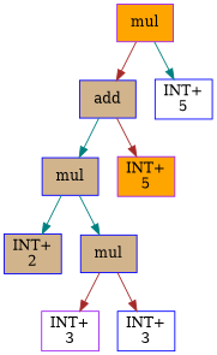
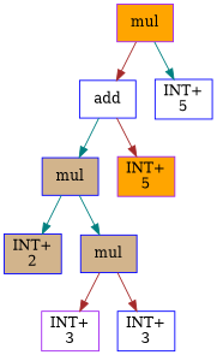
  digraph {
    node [shape=box style=filled fillcolor=tan color=blue]
    edge [color=brown]
    n1 [label=mul fillcolor=orange color=purple]
-   n2 [label=add]
+   n2 [label=add fillcolor=white]
    n3 [label="INT+\n5" fillcolor=white]
    n4 [label=mul]
    n5 [label="INT+\n5" fillcolor=orange color=purple]
    n6 [label="INT+\n2"]
    n7 [label=mul]
    n8 [label="INT+\n3" fillcolor=white color=purple]
    n9 [label="INT+\n3" fillcolor=white]
    n1 -> n2
    n1 -> n3 [color=teal]
    n2 -> n4 [color=teal]
    n2 -> n5
    n4 -> n6 [color=teal]
    n4 -> n7 [color=teal]
    n7 -> n8
    n7 -> n9
  }
